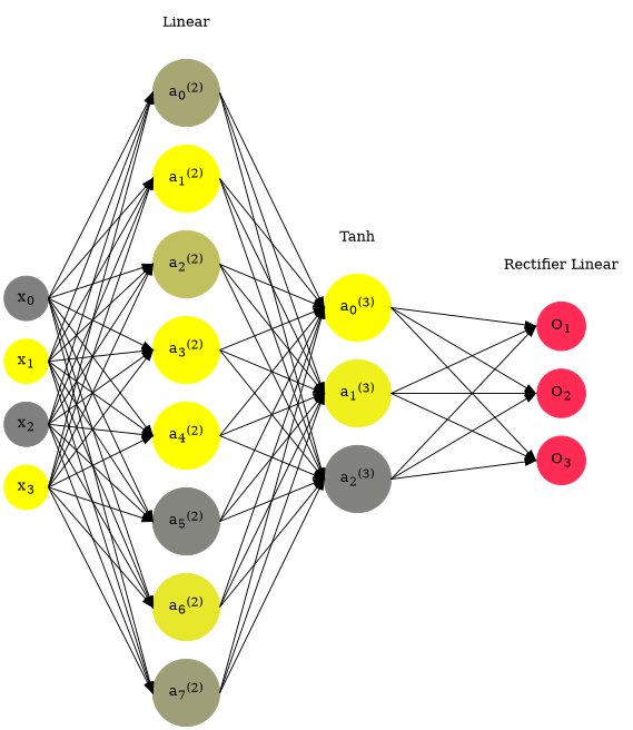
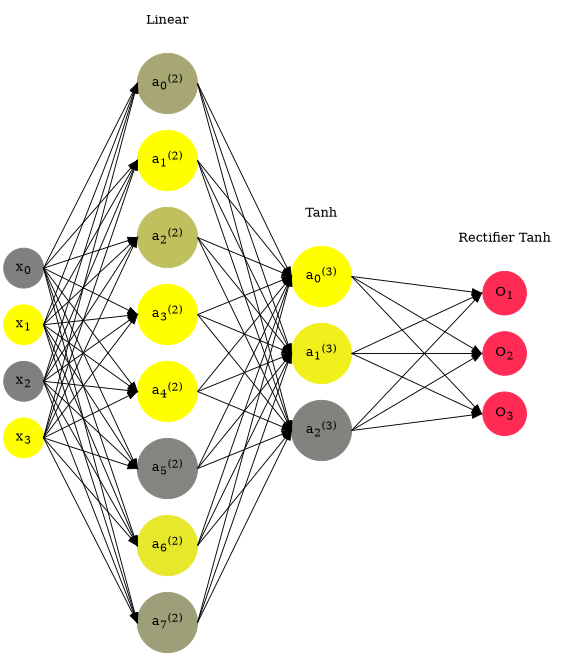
  digraph {
    rankdir=LR
    ranksep=1.4
    splines=false
    node [shape=circle style=filled]
    edge [headport=w style=solid tailport=e]
    n1 [color="0.1667, 0.0, 0.5" fillcolor="0.1667, 0.0, 0.5" label=<x<sub>0</sub>>]
    n2 [color="0.1667, 1.0, 1.0" fillcolor="0.1667, 1.0, 1.0" label=<x<sub>1</sub>>]
    n3 [color="0.1667, 0.0, 0.5" fillcolor="0.1667, 0.0, 0.5" label=<x<sub>2</sub>>]
    n4 [color="0.1667, 1.0, 1.0" fillcolor="0.1667, 1.0, 1.0" label=<x<sub>3</sub>>]
    n5 [color="0.1667, 0.305126, 0.652563" fillcolor="0.1667, 0.305126, 0.652563" label=<a<sub>0</sub><sup>(2)</sup>>]
    n6 [color="0.1667, 1.144753, 1.072377" fillcolor="0.1667, 1.144753, 1.072377" label=<a<sub>1</sub><sup>(2)</sup>>]
    n7 [color="0.1667, 0.505168, 0.752584" fillcolor="0.1667, 0.505168, 0.752584" label=<a<sub>2</sub><sup>(2)</sup>>]
    n8 [color="0.1667, 1.016552, 1.008276" fillcolor="0.1667, 1.016552, 1.008276" label=<a<sub>3</sub><sup>(2)</sup>>]
    n9 [color="0.1667, 1.860586, 1.430293" fillcolor="0.1667, 1.860586, 1.430293" label=<a<sub>4</sub><sup>(2)</sup>>]
    n10 [color="0.1667, 0.044521, 0.522261" fillcolor="0.1667, 0.044521, 0.522261" label=<a<sub>5</sub><sup>(2)</sup>>]
    n11 [color="0.1667, 0.809805, 0.904902" fillcolor="0.1667, 0.809805, 0.904902" label=<a<sub>6</sub><sup>(2)</sup>>]
    n12 [color="0.1667, 0.236405, 0.618203" fillcolor="0.1667, 0.236405, 0.618203" label=<a<sub>7</sub><sup>(2)</sup>>]
    n13 [color="0.1667, 0.999983, 0.999991" fillcolor="0.1667, 0.999983, 0.999991" label=<a<sub>0</sub><sup>(3)</sup>>]
    n14 [color="0.1667, 0.880141, 0.940071" fillcolor="0.1667, 0.880141, 0.940071" label=<a<sub>1</sub><sup>(3)</sup>>]
    n15 [color="0.1667, 0.020907, 0.510454" fillcolor="0.1667, 0.020907, 0.510454" label=<a<sub>2</sub><sup>(3)</sup>>]
    n16 [color="0.9667, 0.83, 1.0" fillcolor="0.9667, 0.83, 1.0" label=<O<sub>1</sub>>]
    n17 [color="0.9667, 0.83, 1.0" fillcolor="0.9667, 0.83, 1.0" label=<O<sub>2</sub>>]
    n18 [color="0.9667, 0.83, 1.0" fillcolor="0.9667, 0.83, 1.0" label=<O<sub>3</sub>>]
    n19 [label=Linear shape=plaintext style=""]
    n20 [label=Tanh shape=plaintext style=""]
-   n21 [label="Rectifier Linear" shape=plaintext style=""]
+   n21 [label="Rectifier Tanh" shape=plaintext style=""]
    subgraph sub_1 {
      n1
    }
    subgraph sub_2 {
      n2
    }
    subgraph sub_3 {
      n3
    }
    subgraph sub_4 {
      n4
    }
    subgraph sub_5 {
      n5
    }
    subgraph sub_6 {
      n6
    }
    subgraph sub_7 {
      n7
    }
    subgraph sub_8 {
      n8
    }
    subgraph sub_9 {
      n9
    }
    subgraph sub_10 {
      n10
    }
    subgraph sub_11 {
      n11
    }
    subgraph sub_12 {
      n12
    }
    subgraph sub_13 {
      n13
    }
    subgraph sub_14 {
      n14
    }
    subgraph sub_15 {
      n15
    }
    subgraph sub_16 {
      n16
    }
    subgraph sub_17 {
      n17
    }
    subgraph sub_18 {
      n18
    }
    subgraph sub_19 {
      rank=same
      n1
      n2
      n3
      n4
    }
    subgraph sub_20 {
      rank=same
      n5
      n6
      n7
      n8
      n9
      n10
      n11
      n12
    }
    subgraph sub_21 {
      rank=same
      n13
      n14
      n15
    }
    subgraph sub_22 {
      rank=same
      n16
      n17
      n18
    }
    subgraph sub_23 {
      rank=same
      n5
      n19
    }
    subgraph sub_24 {
      rank=same
      n13
      n20
    }
    subgraph sub_25 {
      rank=same
      n16
      n21
    }
    n1 -> n2 [style=invis]
    n1 -> n5
    n1 -> n6
    n1 -> n7
    n1 -> n8
    n1 -> n9
    n1 -> n10
    n1 -> n11
    n1 -> n12
    n2 -> n3 [style=invis]
    n2 -> n5
    n2 -> n6
    n2 -> n7
    n2 -> n8
    n2 -> n9
    n2 -> n10
    n2 -> n11
    n2 -> n12
    n3 -> n4 [style=invis]
    n3 -> n5
    n3 -> n6
    n3 -> n7
    n3 -> n8
    n3 -> n9
    n3 -> n10
    n3 -> n11
    n3 -> n12
    n4 -> n5
    n4 -> n6
    n4 -> n7
    n4 -> n8
    n4 -> n9
    n4 -> n10
    n4 -> n11
    n4 -> n12
    n5 -> n6 [style=invis]
    n5 -> n13
    n5 -> n14
    n5 -> n15
    n6 -> n7 [style=invis]
    n6 -> n13
    n6 -> n14
    n6 -> n15
    n7 -> n8 [style=invis]
    n7 -> n13
    n7 -> n14
    n7 -> n15
    n8 -> n9 [style=invis]
    n8 -> n13
    n8 -> n14
    n8 -> n15
    n9 -> n10 [style=invis]
    n9 -> n13
    n9 -> n14
    n9 -> n15
    n10 -> n11 [style=invis]
    n10 -> n13
    n10 -> n14
    n10 -> n15
    n11 -> n12 [style=invis]
    n11 -> n13
    n11 -> n14
    n11 -> n15
    n12 -> n13
    n12 -> n14
    n12 -> n15
    n13 -> n14 [style=invis]
    n13 -> n16
    n13 -> n17
    n13 -> n18
    n14 -> n15 [style=invis]
    n14 -> n16
    n14 -> n17
    n14 -> n18
    n15 -> n16
    n15 -> n17
    n15 -> n18
    n16 -> n17 [style=invis]
    n17 -> n18 [style=invis]
    n19 -> n5 [style=invis]
    n20 -> n13 [style=invis]
    n21 -> n16 [style=invis]
  }
